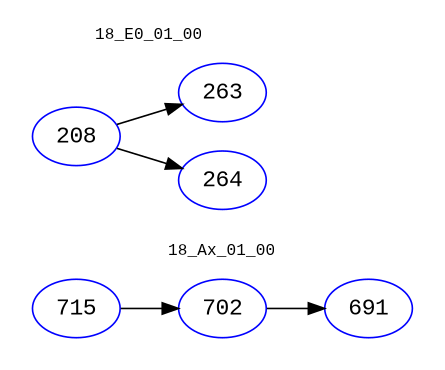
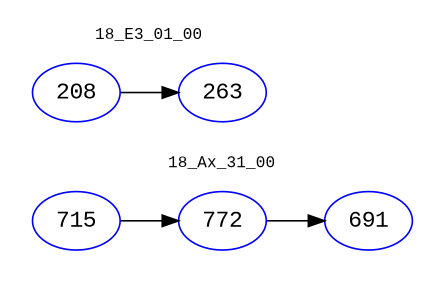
  digraph {
    fontname="Liberation Mono"
    rankdir=LR
    node [color=blue fontname="Liberation Mono"]
    edge [color=black fontname="Liberation Mono"]
-   n1 [label=702]
+   n1 [label=772]
    n2 [label=691]
    n3 [label=715]
    n4 [label=208]
-   n5 [label=264]
    n6 [label=263]
    subgraph cluster_1 {
      color=white
      fontsize=10
-     label="18_Ax_01_00"
+     label="18_Ax_31_00"
      n1
      n2
      n3
    }
    subgraph cluster_2 {
      color=white
      fontsize=10
-     label="18_E0_01_00"
+     label="18_E3_01_00"
      n4
-     n5
      n6
    }
    n1 -> n2
    n3 -> n1
-   n4 -> n5
    n4 -> n6
  }
